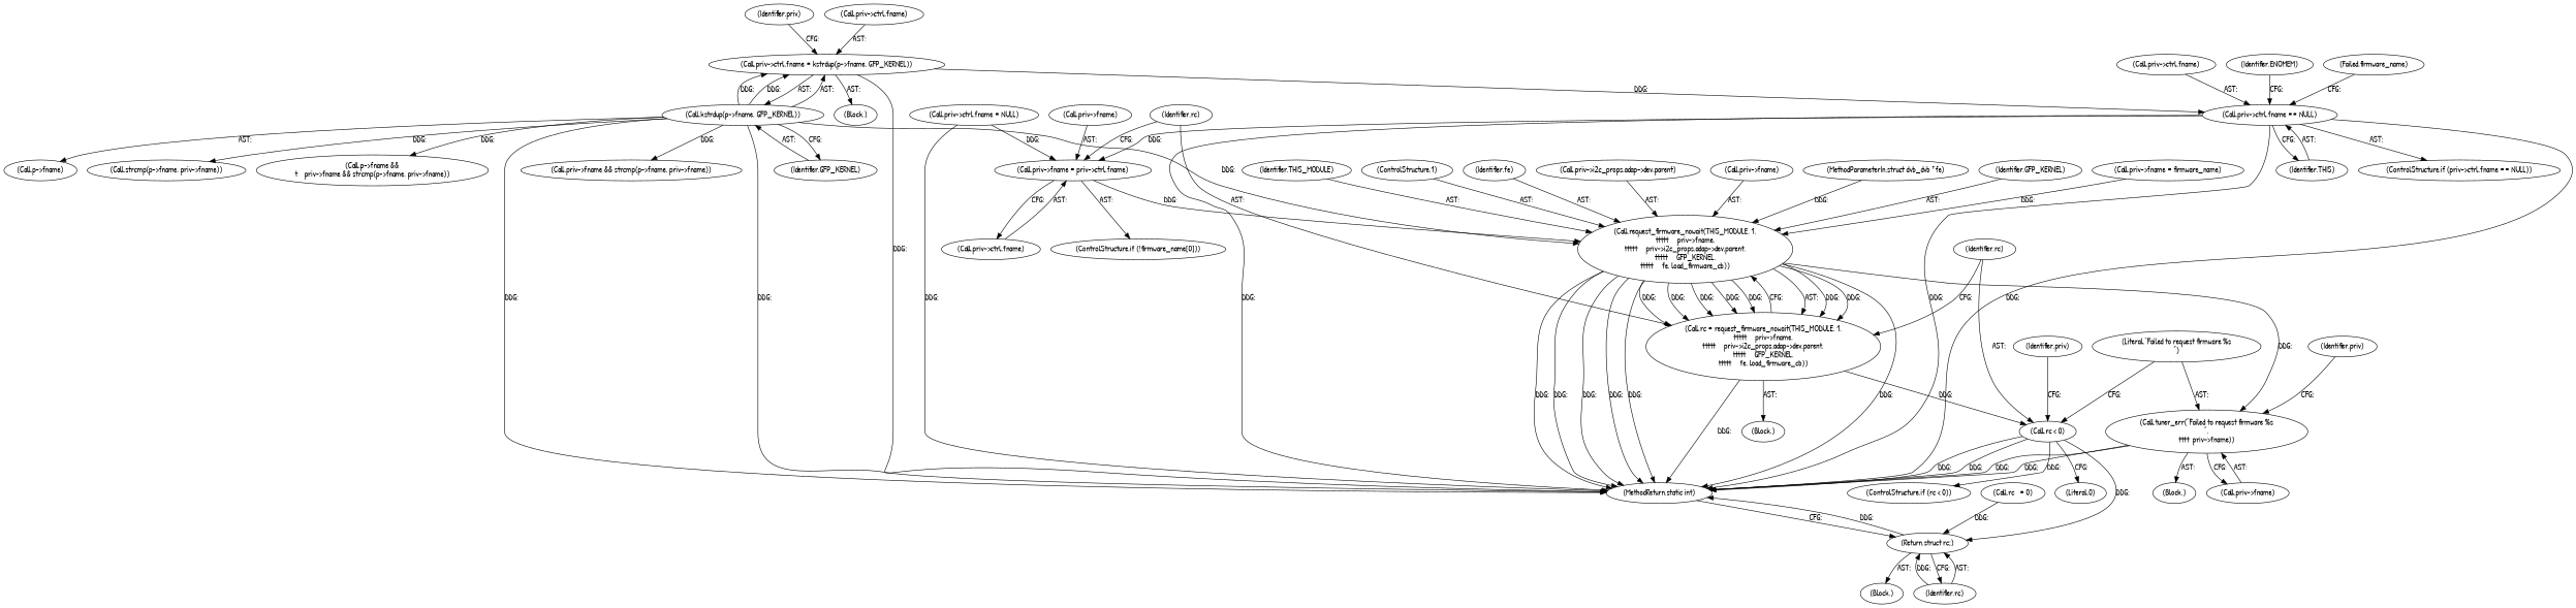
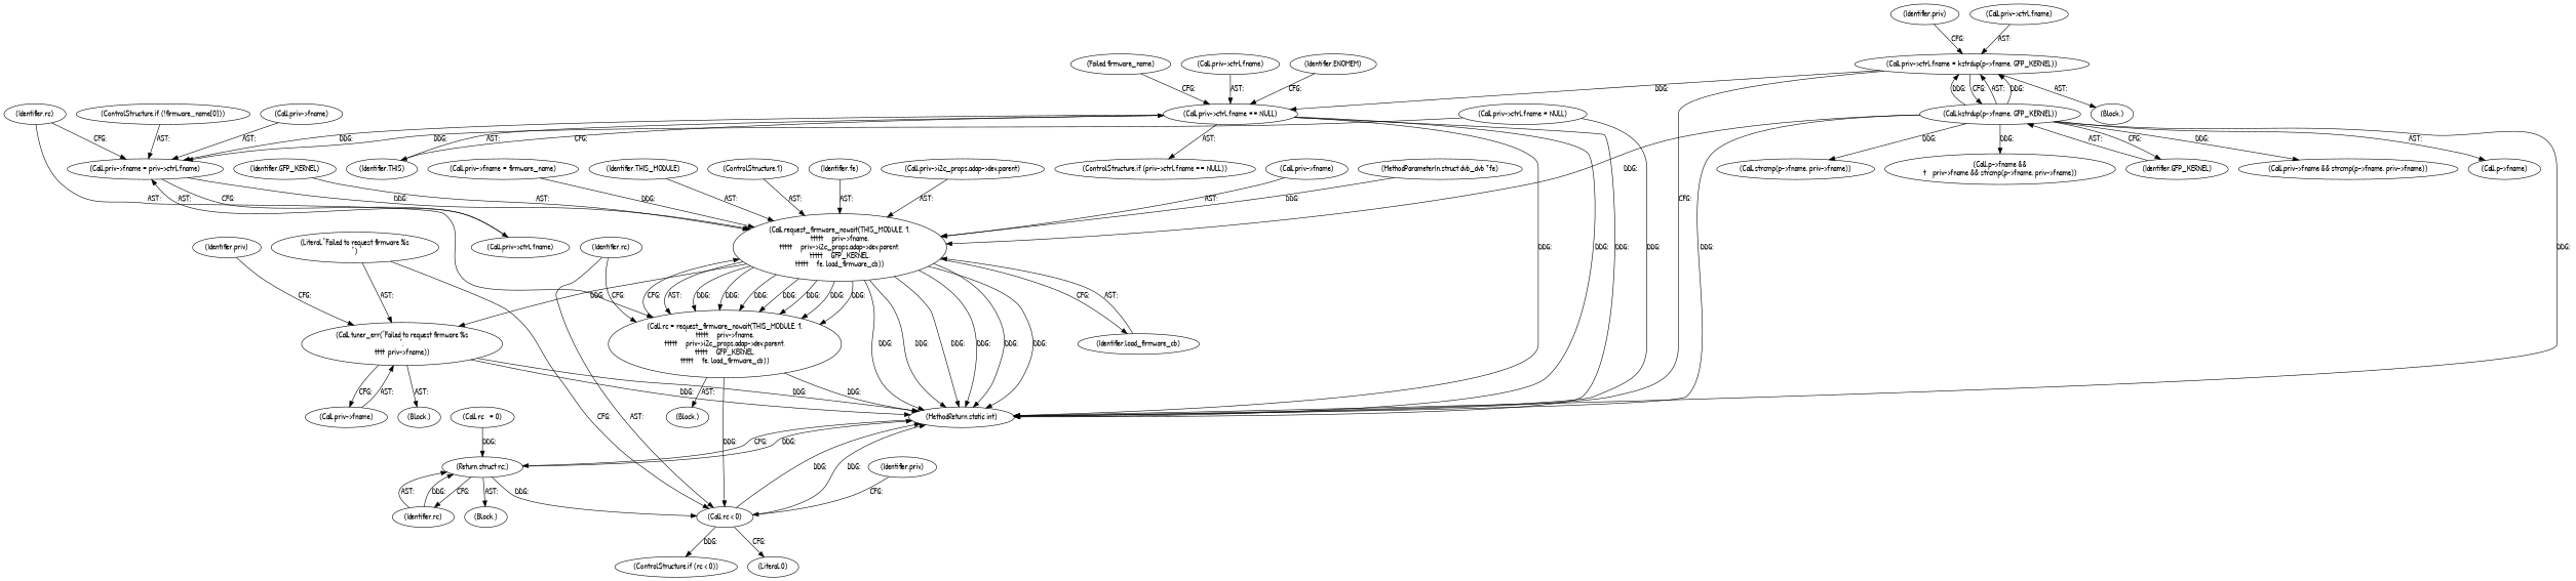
  digraph {
    fontname="Patrick Hand"
    node [fontname="Patrick Hand"]
    edge [fontname="Patrick Hand"]
    n1 [label="(Call,priv->ctrl.fname = kstrdup(p->fname, GFP_KERNEL))"]
    n2 [label="(Call,kstrdup(p->fname, GFP_KERNEL))"]
    n3 [label="(Call,priv->ctrl.fname == NULL)"]
    n4 [label="(MethodReturn,static int)"]
    n5 [label="(Block,)"]
    n6 [label="(Call,request_firmware_nowait(THIS_MODULE, 1,\n\t\t\t\t\t     priv->fname,\n\t\t\t\t\t     priv->i2c_props.adap->dev.parent,\n\t\t\t\t\t     GFP_KERNEL,\n\t\t\t\t\t     fe, load_firmware_cb))"]
    n7 [label="(Call,strcmp(p->fname, priv->fname))"]
    n8 [label="(Call,p->fname &&\n\t    priv->fname && strcmp(p->fname, priv->fname))"]
    n9 [label="(Identifier,GFP_KERNEL)"]
    n10 [label="(Call,priv->fname && strcmp(p->fname, priv->fname))"]
    n11 [label="(Call,p->fname)"]
    n12 [label="(Call,priv->fname = priv->ctrl.fname)"]
    n13 [label="(Identifier,THIS)"]
    n14 [label="(ControlStructure,if (priv->ctrl.fname == NULL))"]
    n15 [label="(Return,struct rc;)"]
    n16 [label="(Call,rc = request_firmware_nowait(THIS_MODULE, 1,\n\t\t\t\t\t     priv->fname,\n\t\t\t\t\t     priv->i2c_props.adap->dev.parent,\n\t\t\t\t\t     GFP_KERNEL,\n\t\t\t\t\t     fe, load_firmware_cb))"]
    n17 [label="(Call,tuner_err(\"Failed to request firmware %s\n\",\n\t\t\t\t  priv->fname))"]
+   n18 [label="(Identifier,load_firmware_cb)"]
    n19 [label="(ControlStructure,if (!firmware_name[0]))"]
    n20 [label="(Call,priv->ctrl.fname)"]
    n21 [label="(Call,rc < 0)"]
    n22 [label="(Block,)"]
    n23 [label="(Block,)"]
    n24 [label="(Call,priv->fname)"]
    n25 [label="(ControlStructure,if (rc < 0))"]
    n26 [label="(Literal,0)"]
    n27 [label="(Block,)"]
    n28 [label="(Identifier,rc)"]
    n29 [label="(Identifier,ENOMEM)"]
    n30 [label="(Identifier,priv)"]
    n31 [label="(Identifier,rc)"]
    n32 [label="(Call,priv->ctrl.fname = NULL)"]
    n33 [label="(ControlStructure,1)"]
    n34 [label="(Failed,firmware_name)"]
    n35 [label="(Identifier,fe)"]
    n36 [label="(Call,priv->i2c_props.adap->dev.parent)"]
    n37 [label="(Literal,\"Failed to request firmware %s\n\")"]
    n38 [label="(Identifier,priv)"]
    n39 [label="(Call,priv->ctrl.fname)"]
    n40 [label="(Call,priv->fname)"]
    n41 [label="(Identifier,priv)"]
    n42 [label="(Call,priv->fname)"]
    n43 [label="(Call,rc   = 0)"]
    n44 [label="(Identifier,rc)"]
    n45 [label="(MethodParameterIn,struct dvb_dvb *fe)"]
    n46 [label="(Identifier,GFP_KERNEL)"]
    n47 [label="(Call,priv->fname = firmware_name)"]
    n48 [label="(Identifier,THIS_MODULE)"]
    n49 [label="(Call,priv->ctrl.fname)"]
-   n1 -> n2 [label="AST: "]
+   n1 -> n2 [label="CFG: "]
    n1 -> n3 [label="DDG: "]
-   n1 -> n4 [label="DDG: "]
+   n1 -> n4 [label="CFG: "]
    n1 -> n5 [label="AST: "]
    n2 -> n1 [label="AST: "]
    n2 -> n1 [label="DDG: "]
    n2 -> n1 [label="DDG: "]
    n2 -> n4 [label="DDG: "]
    n2 -> n4 [label="DDG: "]
    n2 -> n6 [label="DDG: "]
    n2 -> n7 [label="DDG: "]
    n2 -> n8 [label="DDG: "]
    n2 -> n9 [label="CFG: "]
    n2 -> n10 [label="DDG: "]
    n2 -> n11 [label="AST: "]
    n3 -> n4 [label="DDG: "]
    n3 -> n4 [label="DDG: "]
    n3 -> n4 [label="DDG: "]
    n3 -> n12 [label="DDG: "]
    n3 -> n13 [label="CFG: "]
    n3 -> n14 [label="AST: "]
    n4 -> n15 [label="CFG: "]
    n6 -> n4 [label="DDG: "]
    n6 -> n4 [label="DDG: "]
    n6 -> n4 [label="DDG: "]
    n6 -> n4 [label="DDG: "]
    n6 -> n4 [label="DDG: "]
    n6 -> n4 [label="DDG: "]
    n6 -> n16 [label="AST: "]
    n6 -> n16 [label="DDG: "]
    n6 -> n16 [label="DDG: "]
    n6 -> n16 [label="DDG: "]
    n6 -> n16 [label="DDG: "]
    n6 -> n16 [label="DDG: "]
    n6 -> n16 [label="DDG: "]
    n6 -> n16 [label="DDG: "]
    n6 -> n17 [label="DDG: "]
+   n6 -> n18 [label="CFG: "]
    n9 -> n2 [label="AST: "]
    n12 -> n6 [label="DDG: "]
-   n12 -> n19 [label="AST: "]
+   n19 -> n12 [label="AST: "]
    n12 -> n20 [label="CFG: "]
    n13 -> n3 [label="AST: "]
    n15 -> n4 [label="DDG: "]
    n15 -> n27 [label="AST: "]
    n15 -> n28 [label="CFG: "]
    n16 -> n4 [label="DDG: "]
    n16 -> n6 [label="CFG: "]
    n16 -> n21 [label="DDG: "]
    n16 -> n22 [label="AST: "]
    n17 -> n4 [label="DDG: "]
    n17 -> n4 [label="DDG: "]
    n17 -> n23 [label="AST: "]
    n17 -> n24 [label="CFG: "]
+   n18 -> n6 [label="AST: "]
    n20 -> n12 [label="AST: "]
    n21 -> n4 [label="DDG: "]
    n21 -> n4 [label="DDG: "]
-   n21 -> n15 [label="DDG: "]
+   n15 -> n21 [label="DDG: "]
    n21 -> n25 [label="DDG: "]
    n21 -> n26 [label="CFG: "]
    n24 -> n17 [label="AST: "]
    n28 -> n15 [label="AST: "]
    n28 -> n15 [label="DDG: "]
    n29 -> n3 [label="CFG: "]
    n30 -> n17 [label="CFG: "]
    n31 -> n16 [label="CFG: "]
    n31 -> n21 [label="AST: "]
    n32 -> n4 [label="DDG: "]
    n32 -> n12 [label="DDG: "]
    n33 -> n6 [label="AST: "]
    n34 -> n3 [label="CFG: "]
    n35 -> n6 [label="AST: "]
    n36 -> n6 [label="AST: "]
    n37 -> n17 [label="AST: "]
    n37 -> n21 [label="CFG: "]
    n38 -> n1 [label="CFG: "]
    n39 -> n1 [label="AST: "]
    n40 -> n12 [label="AST: "]
    n41 -> n21 [label="CFG: "]
    n42 -> n6 [label="AST: "]
    n43 -> n15 [label="DDG: "]
    n44 -> n12 [label="CFG: "]
    n44 -> n16 [label="AST: "]
    n45 -> n6 [label="DDG: "]
    n46 -> n6 [label="AST: "]
    n47 -> n6 [label="DDG: "]
    n48 -> n6 [label="AST: "]
    n49 -> n3 [label="AST: "]
  }
